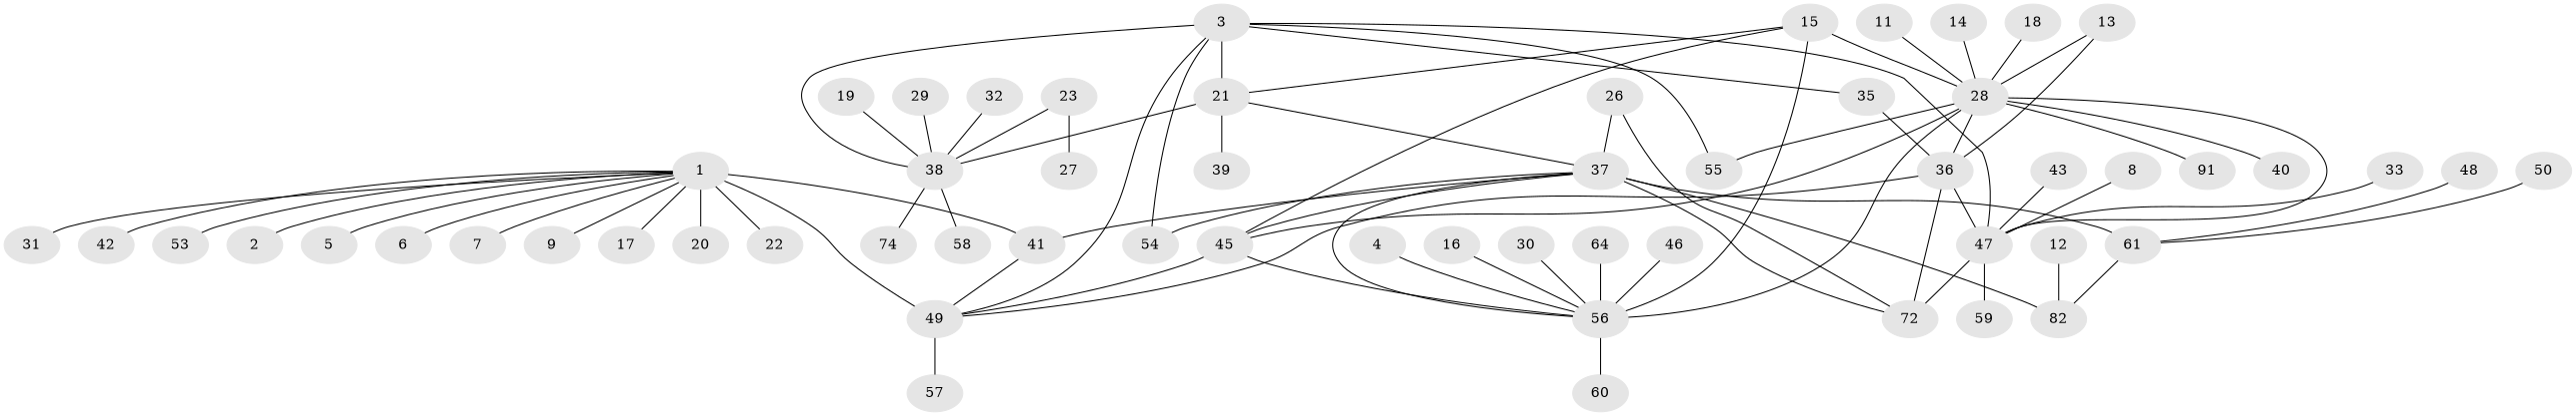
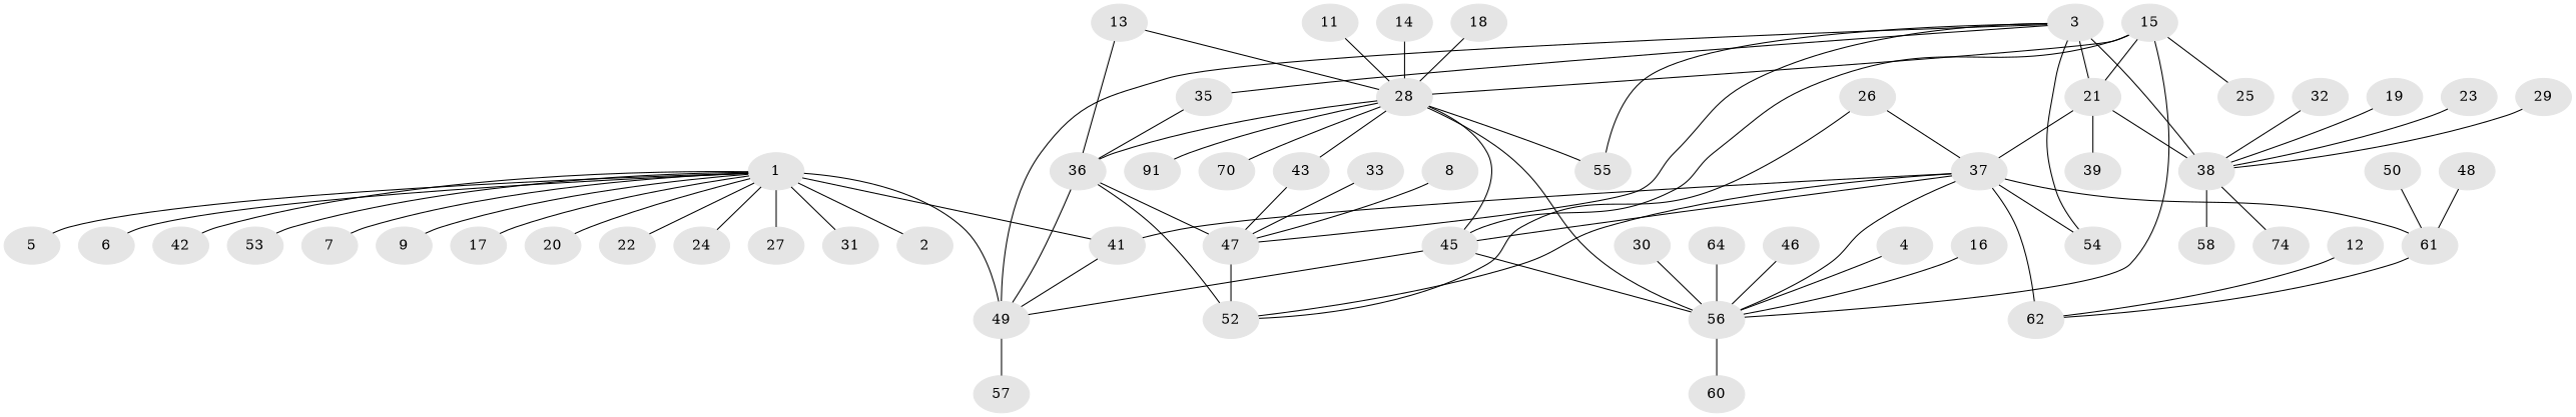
  graph {
    node [color=gray90 style=filled]
    edge [weight=1.0]
    1
    2
    5
    6
    7
    9
    17
    20
    22
+   24
    27
    31
    41
    42
    49
    53
    57
    3
    21
    35
    38
    47
    54
    55
    37
    39
    36
    n28 [label=74]
    58
-   52 [label=72]
-   59
+   52
    4
    56
    60
    8
    28
    45
-   40
+   40 [label=70]
    n39 [label=91]
    11
    12
-   62 [label=82]
+   62
    13
    14
    15
+   25
    16
    18
    19
    61
    23
    26
    29
    30
    32
    33
    n57 [label=64]
    43
    46
    48
    50
    1 -- 2
    1 -- 5
    1 -- 6
    1 -- 7
    1 -- 9
    1 -- 17
    1 -- 20
    1 -- 22
-   23 -- 27
+   1 -- 24
+   1 -- 27
    1 -- 31
    1 -- 41 [weight=4.0]
    1 -- 42
    1 -- 49 [weight=4.0]
    1 -- 53
    41 -- 49
    49 -- 57
    3 -- 49
    3 -- 21 [weight=4.0]
    3 -- 35
    3 -- 38 [weight=4.0]
    3 -- 47
    3 -- 54
    3 -- 55
    21 -- 38 [weight=4.0]
    21 -- 37
    21 -- 39
    35 -- 36
    38 -- n28
    38 -- 58
    47 -- 52 [weight=3.0]
-   47 -- 59
    37 -- 41
    37 -- 54
    37 -- 52
    37 -- 56
    37 -- 45
    37 -- 62 [weight=6.0]
    37 -- 61 [weight=3.0]
    36 -- 49
    36 -- 47 [weight=6.0]
    36 -- 52 [weight=2.0]
    4 -- 56
    56 -- 60
    8 -- 47
-   28 -- 47
+   28 -- 43
    28 -- 55
    28 -- 36 [weight=2.0]
    28 -- 56 [weight=3.0]
    28 -- 45
    28 -- 40
    28 -- n39
    45 -- 49
    45 -- 56 [weight=3.0]
    11 -- 28
    12 -- 62
    13 -- 36
    13 -- 28
    14 -- 28
    15 -- 21
    15 -- 56 [weight=3.0]
    15 -- 28
    15 -- 45
+   15 -- 25
    16 -- 56
    18 -- 28
    19 -- 38
    61 -- 62 [weight=2.0]
    23 -- 38
    26 -- 37
    26 -- 52
    29 -- 38
    30 -- 56
    32 -- 38
    33 -- 47
    n57 -- 56
    43 -- 47
    46 -- 56
    48 -- 61
    50 -- 61
  }
